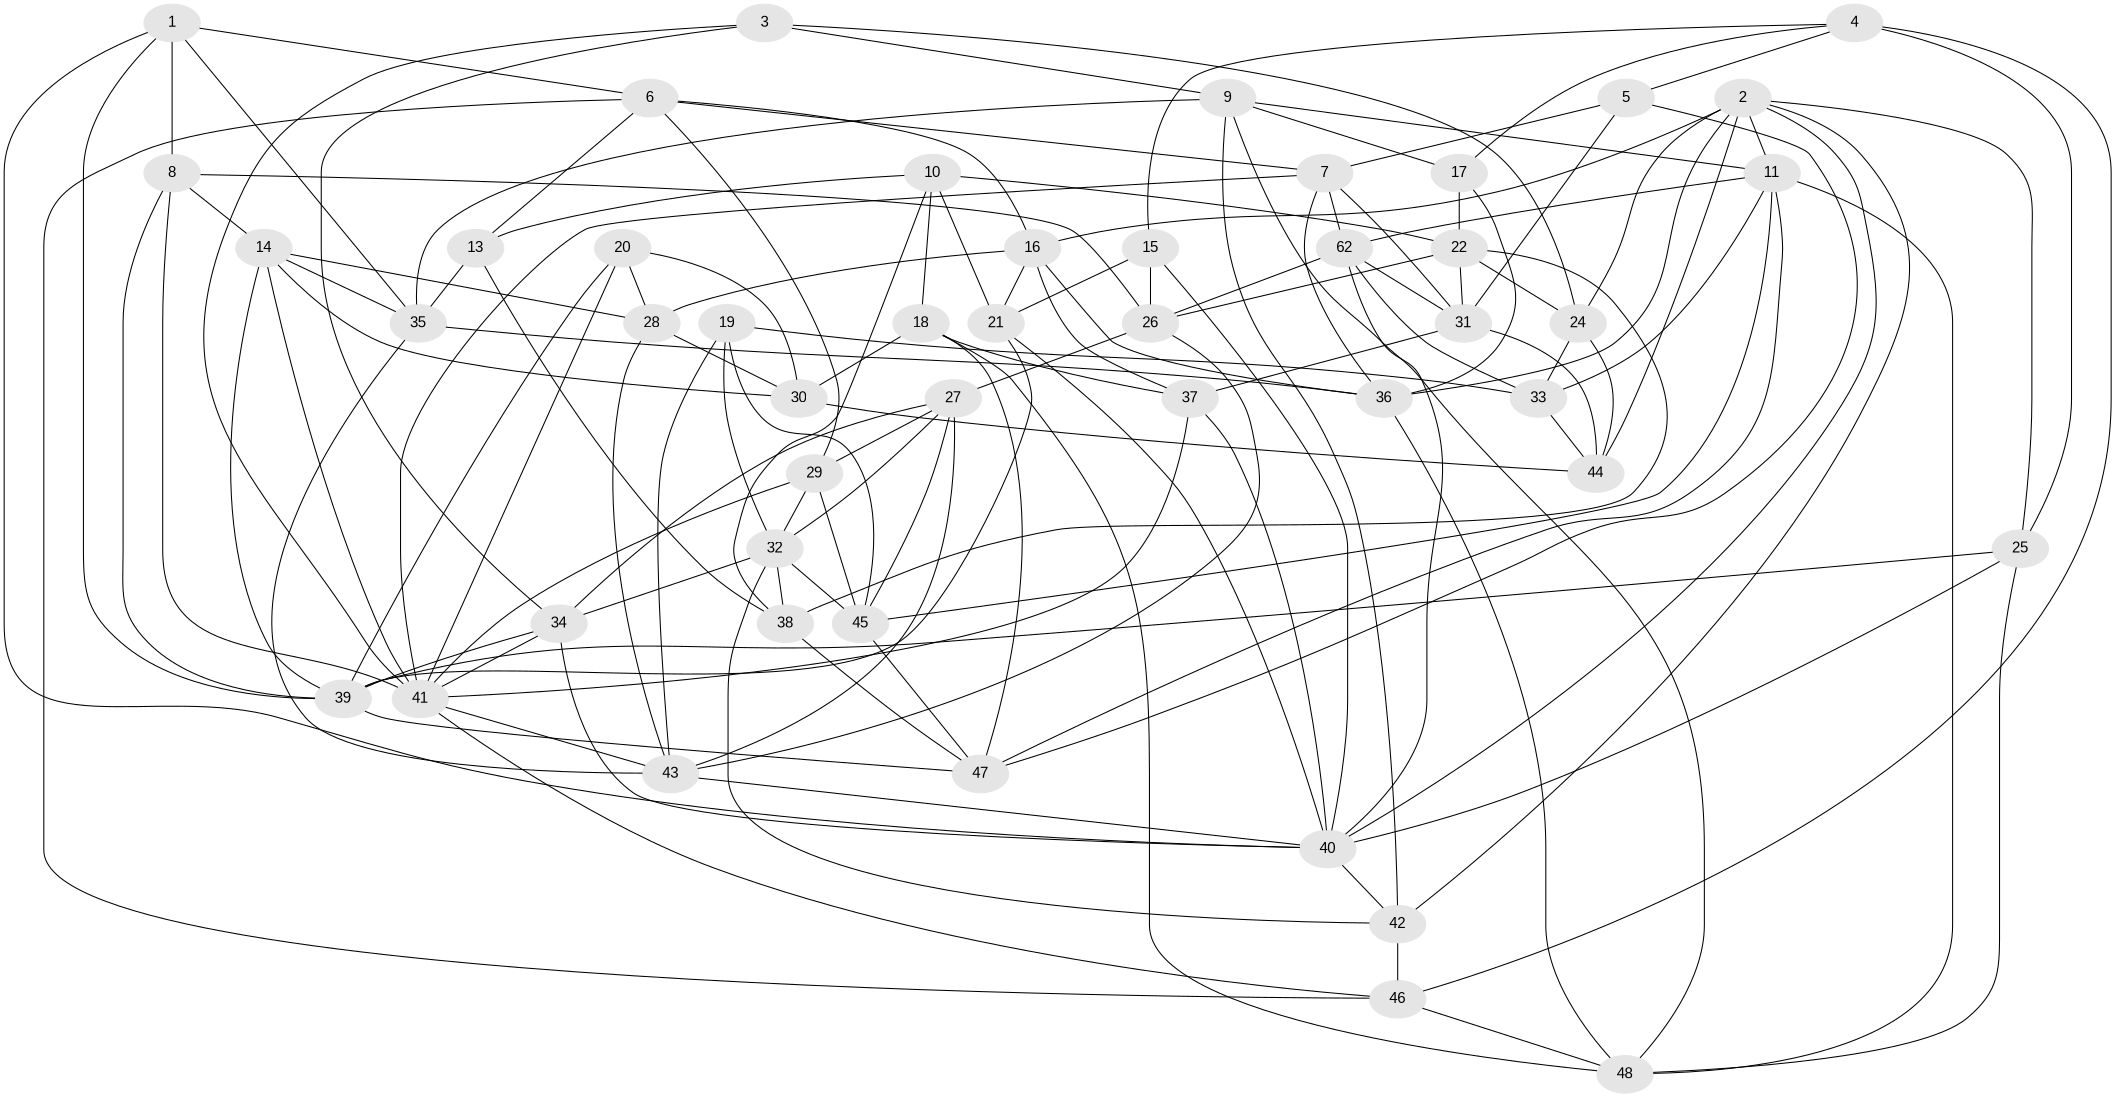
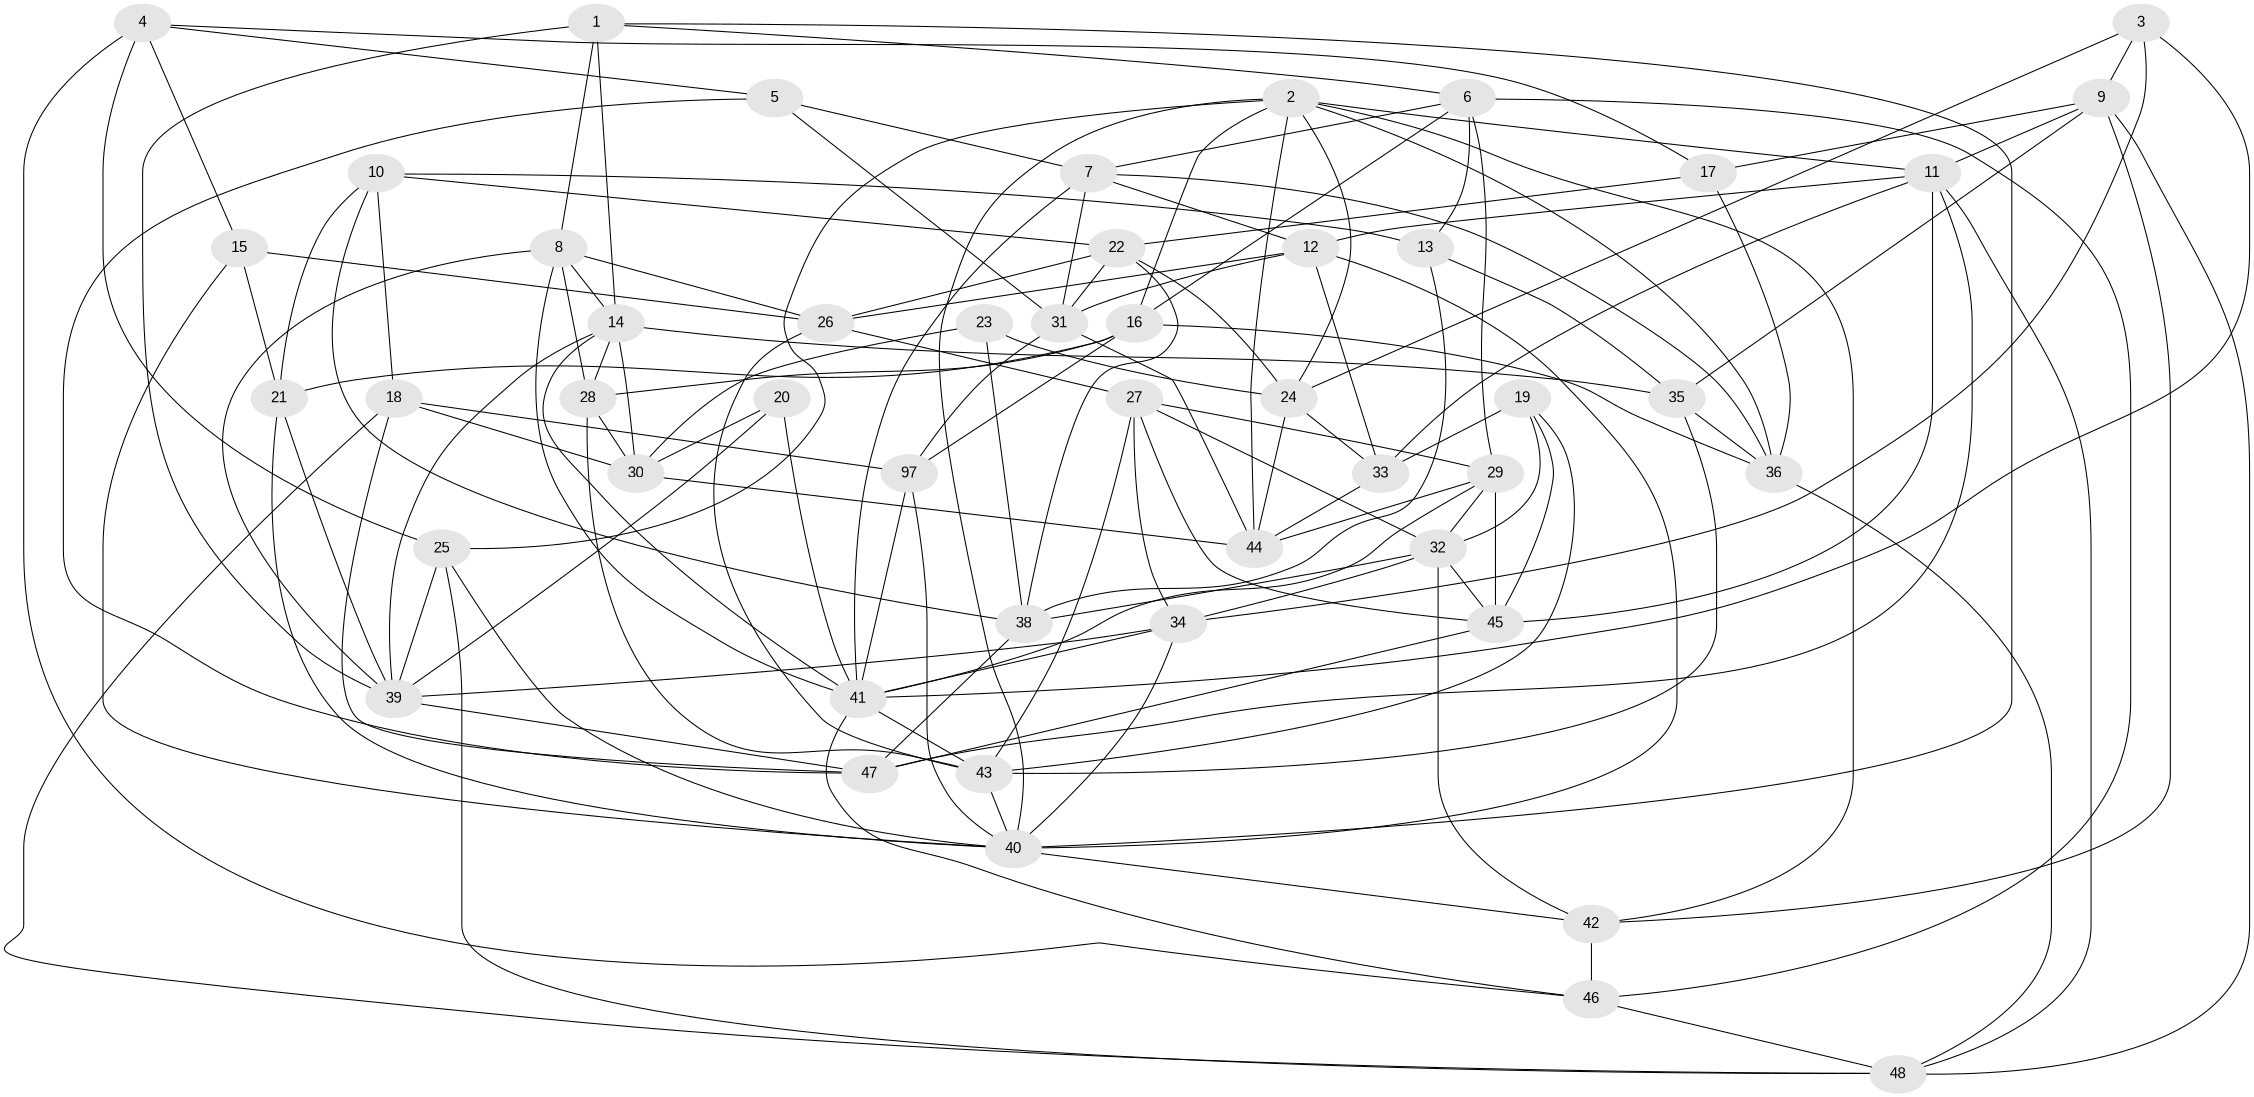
  graph {
    fontname="Liberation Sans"
    node [color=gray90 fontname="Liberation Sans" style=filled]
    edge [fontname="Liberation Sans" weight=1.0]
    1
    6
    8
    35
    39
    40
    16
    46
    7
    13
    29
    41
    14
    26
    36
    43
    47
    42
    2
    11
    24
    25
    44
-   12 [label=62]
+   12
    48
    33
    45
    21
    28
-   37
+   37 [label=97]
    3
    9
    34
    17
    4
    5
    15
    31
    22
    38
    32
    30
    27
    10
    18
    19
    20
+   23
    1 -- 6
    1 -- 8 [weight=2.0]
-   1 -- 35
+   1 -- 14
    1 -- 39
    1 -- 40
    6 -- 16
    6 -- 46
    6 -- 7
    6 -- 13
    6 -- 29
    8 -- 39
    8 -- 41
    8 -- 14
    8 -- 26
    35 -- 36
    35 -- 43
    39 -- 47
    40 -- 42
    16 -- 36
    16 -- 21
    16 -- 28
    16 -- 37
    46 -- 48
    7 -- 41
    7 -- 36
    7 -- 12
    7 -- 31
    13 -- 35
    13 -- 38
    29 -- 41
+   29 -- 44
    29 -- 45
    29 -- 32
    41 -- 46
    41 -- 43
    14 -- 35
    14 -- 39
    14 -- 41
    14 -- 28
    14 -- 30
    26 -- 43
    26 -- 27
    36 -- 48
    43 -- 40
    42 -- 46 [weight=2.0]
    2 -- 40
    2 -- 16
    2 -- 36
    2 -- 42
    2 -- 11
    2 -- 24
    2 -- 25
    2 -- 44
    11 -- 47
    11 -- 12
    11 -- 48
    11 -- 33
    11 -- 45
    24 -- 44
    24 -- 33
    25 -- 39
    25 -- 40
    25 -- 48
    12 -- 40
    12 -- 26
    12 -- 33
    12 -- 31
    33 -- 44
    45 -- 47
    21 -- 39
    21 -- 40
    28 -- 43
    28 -- 30
    37 -- 40
    37 -- 41
    3 -- 41
    3 -- 24
    3 -- 9
    3 -- 34
    9 -- 35
    9 -- 42
    9 -- 11
    9 -- 48
    9 -- 17
    34 -- 39
    34 -- 40
    34 -- 41
    17 -- 36
    17 -- 22
    4 -- 46
    4 -- 25 [weight=2.0]
    4 -- 17
    4 -- 5
    4 -- 15
    5 -- 7
    5 -- 47
    5 -- 31
    15 -- 40
    15 -- 26
    15 -- 21
    31 -- 44
    31 -- 37
    22 -- 26
    22 -- 24
    22 -- 31
    22 -- 38
    38 -- 47
    32 -- 42
    32 -- 45
    32 -- 34
    32 -- 38
    30 -- 44
    27 -- 29
    27 -- 43
    27 -- 45
    27 -- 34
    27 -- 32
    10 -- 13
    10 -- 21 [weight=2.0]
    10 -- 22
    10 -- 38
    10 -- 18
    18 -- 47
    18 -- 48
    18 -- 37 [weight=2.0]
    18 -- 30
    19 -- 43
    19 -- 33
    19 -- 45
    19 -- 32
    20 -- 39
    20 -- 41
-   20 -- 28
+   8 -- 28
    20 -- 30
+   23 -- 24
+   23 -- 38
+   23 -- 30
  }
